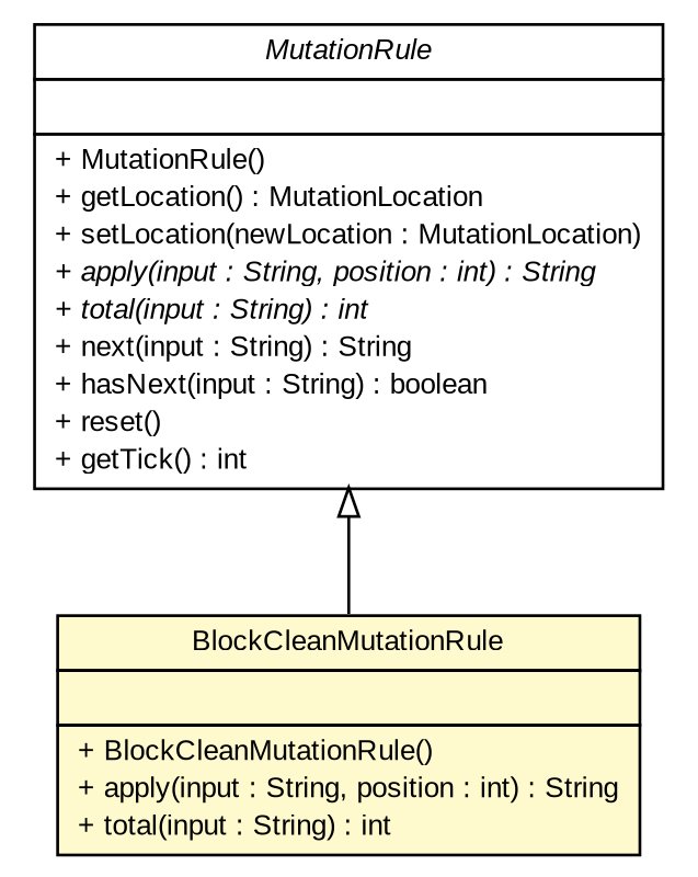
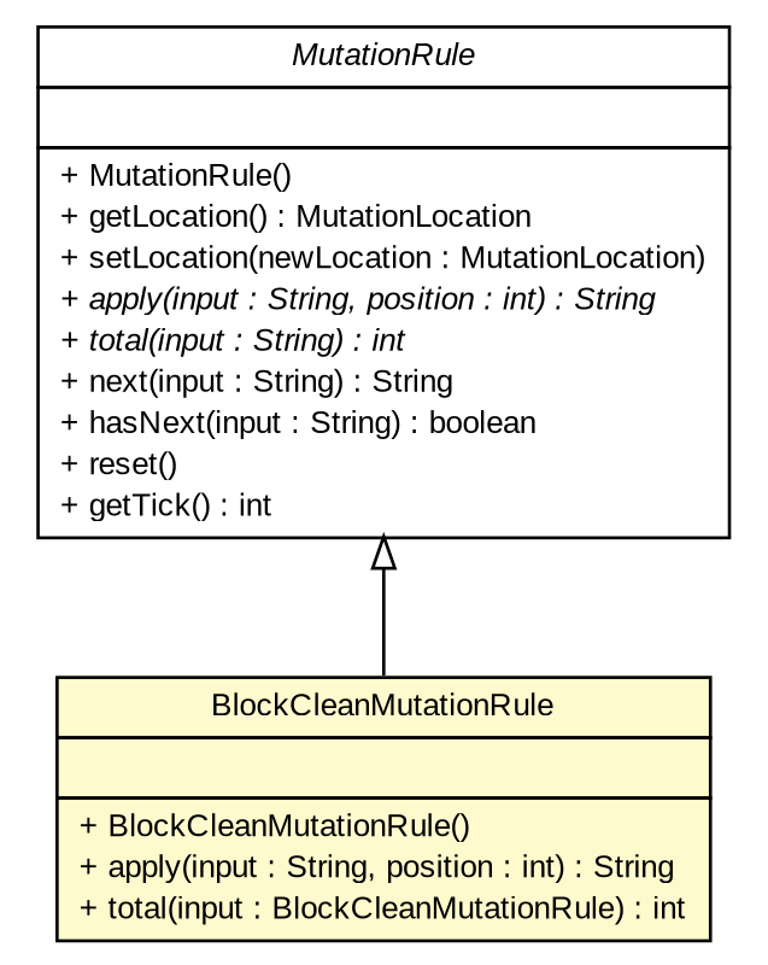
  digraph {
    nodesep=0.25
    ranksep=0.5
    node [fontcolor=black fontname=arial fontsize=10.0 shape=plaintext]
    n1 [label=<<table title="com.github.mkolisnyk.muto.generator.MutationRule" border="0" cellborder="1" cellspacing="0" cellpadding="2" port="p" href="../MutationRule.html"> 		<tr><td><table border="0" cellspacing="0" cellpadding="1"> <tr><td align="center" balign="center"><font face="arial italic"> MutationRule </font></td></tr> 		</table></td></tr> 		<tr><td><table border="0" cellspacing="0" cellpadding="1"> <tr><td align="left" balign="left">  </td></tr> 		</table></td></tr> 		<tr><td><table border="0" cellspacing="0" cellpadding="1"> <tr><td align="left" balign="left"> + MutationRule() </td></tr> <tr><td align="left" balign="left"> + getLocation() : MutationLocation </td></tr> <tr><td align="left" balign="left"> + setLocation(newLocation : MutationLocation) </td></tr> <tr><td align="left" balign="left"><font face="arial italic" point-size="10.0"> + apply(input : String, position : int) : String </font></td></tr> <tr><td align="left" balign="left"><font face="arial italic" point-size="10.0"> + total(input : String) : int </font></td></tr> <tr><td align="left" balign="left"> + next(input : String) : String </td></tr> <tr><td align="left" balign="left"> + hasNext(input : String) : boolean </td></tr> <tr><td align="left" balign="left"> + reset() </td></tr> <tr><td align="left" balign="left"> + getTick() : int </td></tr> 		</table></td></tr> 		</table>>]
-   n2 [label=<<table title="com.github.mkolisnyk.muto.generator.rules.BlockCleanMutationRule" border="0" cellborder="1" cellspacing="0" cellpadding="2" port="p" bgcolor="lemonChiffon" href="./BlockCleanMutationRule.html"> 		<tr><td><table border="0" cellspacing="0" cellpadding="1"> <tr><td align="center" balign="center"> BlockCleanMutationRule </td></tr> 		</table></td></tr> 		<tr><td><table border="0" cellspacing="0" cellpadding="1"> <tr><td align="left" balign="left">  </td></tr> 		</table></td></tr> 		<tr><td><table border="0" cellspacing="0" cellpadding="1"> <tr><td align="left" balign="left"> + BlockCleanMutationRule() </td></tr> <tr><td align="left" balign="left"> + apply(input : String, position : int) : String </td></tr> <tr><td align="left" balign="left"> + total(input : String) : int </td></tr> 		</table></td></tr> 		</table>>]
+   n2 [label=<<table title="com.github.mkolisnyk.muto.generator.rules.BlockCleanMutationRule" border="0" cellborder="1" cellspacing="0" cellpadding="2" port="p" bgcolor="lemonChiffon" href="./BlockCleanMutationRule.html"> 		<tr><td><table border="0" cellspacing="0" cellpadding="1"> <tr><td align="center" balign="center"> BlockCleanMutationRule </td></tr> 		</table></td></tr> 		<tr><td><table border="0" cellspacing="0" cellpadding="1"> <tr><td align="left" balign="left">  </td></tr> 		</table></td></tr> 		<tr><td><table border="0" cellspacing="0" cellpadding="1"> <tr><td align="left" balign="left"> + BlockCleanMutationRule() </td></tr> <tr><td align="left" balign="left"> + apply(input : String, position : int) : String </td></tr> <tr><td align="left" balign="left"> + total(input : BlockCleanMutationRule) : int </td></tr> 		</table></td></tr> 		</table>>]
    n1 -> n2 [arrowtail=empty dir=back fontname=arial fontsize=10 headport=p labelfontname=arial labelfontsize=10 tailport=p]
  }
